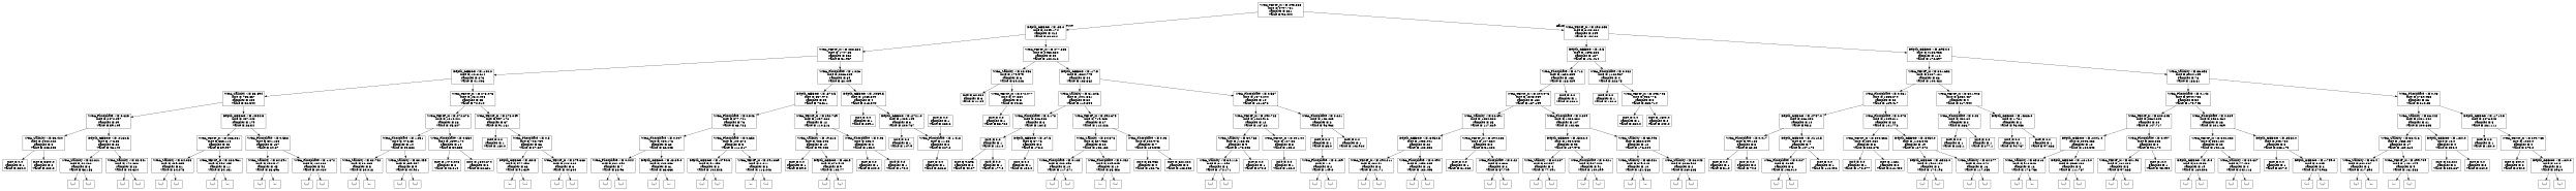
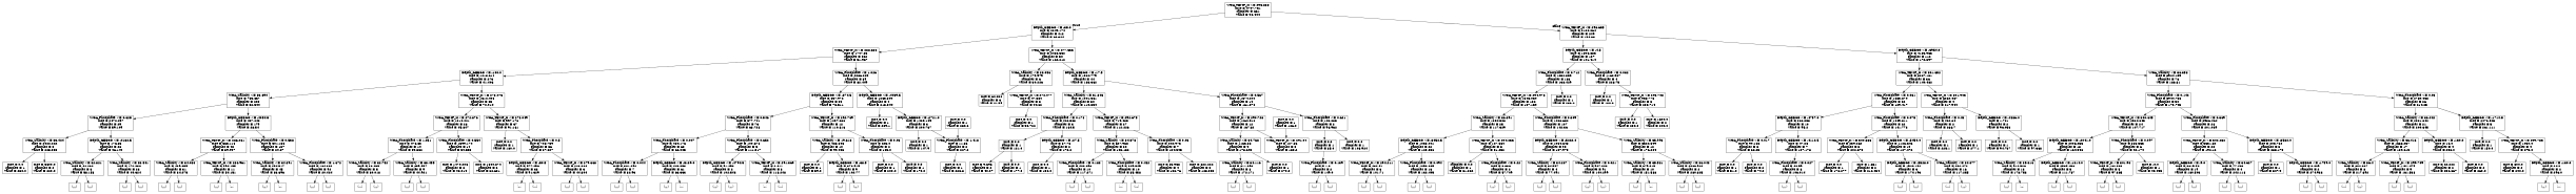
  digraph {
    node [shape=box]
    n1 [label="WOA_TEMP_K <= 293.858\nmse = 4797.731\nsamples = 661\nvalue = 98.444"]
    n2 [label="Depth_GEBCO <= -35.0\nmse = 2349.174\nsamples = 412\nvalue = 60.324"]
    n3 [label="WOA_TEMP_K <= 298.655\nmse = 3108.064\nsamples = 249\nvalue = 154.63"]
    n4 [label="WOA_TEMP_K <= 288.686\nmse = 1747.35\nsamples = 362\nvalue = 51.967"]
    n5 [label="WOA_TEMP_K <= 277.555\nmse = 2458.532\nsamples = 50\nvalue = 122.212"]
    n6 [label="Depth_GEBCO <= -4.5\nmse = 1896.883\nsamples = 137\nvalue = 141.414"]
    n7 [label="Depth_GEBCO <= -3954.0\nmse = 4185.955\nsamples = 112\nvalue = 172.397"]
    n8 [label="Depth_GEBCO <= -100.0\nmse = 1213.614\nsamples = 273\nvalue = 41.406"]
    n9 [label="WOA_Phosphate <= 1.026\nmse = 2036.889\nsamples = 89\nvalue = 82.449"]
    n10 [label="WOA_Salinity <= 23.056\nmse = 179.979\nsamples = 6\nvalue = 30.226"]
    n11 [label="Depth_GEBCO <= -17.5\nmse = 1584.779\nsamples = 44\nvalue = 133.362"]
    n12 [label="WOA_Salinity <= 33.694\nmse = 783.857\nsamples = 208\nvalue = 32.544"]
    n13 [label="WOA_TEMP_K <= 275.475\nmse = 1512.406\nsamples = 65\nvalue = 70.914"]
    n14 [label="Depth_GEBCO <= -374.5\nmse = 837.972\nsamples = 85\nvalue = 73.511"]
    n15 [label="Depth_GEBCO <= -4439.5\nmse = 1263.309\nsamples = 4\nvalue = 213.544"]
    n16 [label="WOA_Phosphate <= 0.625\nmse = 2470.297\nsamples = 29\nvalue = 59.109"]
    n17 [label="Depth_GEBCO <= -4054.5\nmse = 407.243\nsamples = 179\nvalue = 28.54"]
    n18 [label="WOA_TEMP_K <= 272.876\nmse = 1014.421\nsamples = 28\nvalue = 45.847"]
    n19 [label="WOA_TEMP_K <= 278.049\nmse = 997.176\nsamples = 37\nvalue = 91.161"]
    n20 [label="WOA_Salinity <= 33.424\nmse = 2422.222\nsamples = 3\nvalue = 223.333"]
    n21 [label="Depth_GEBCO <= -4182.5\nmse = 176.83\nsamples = 26\nvalue = 46.144"]
    n22 [label="WOA_TEMP_K <= 286.231\nmse = 565.118\nsamples = 42\nvalue = 39.997"]
    n23 [label="WOA_Phosphate <= 0.538\nmse = 301.133\nsamples = 137\nvalue = 24.87"]
    n24 [label="mse = 0.0\nsamples = 1\nvalue = 230.0"]
    n25 [label="mse = 3600.0\nsamples = 2\nvalue = 220.0"]
    n26 [label="WOA_Salinity <= 32.821\nmse = 42.262\nsamples = 3\nvalue = 58.158"]
    n27 [label="WOA_Salinity <= 33.541\nmse = 172.038\nsamples = 23\nvalue = 44.324"]
    n28 [label="(...)"]
    n29 [label="(...)"]
    n30 [label="(...)"]
    n31 [label="(...)"]
    n32 [label="WOA_Salinity <= 34.083\nmse = 439.659\nsamples = 31\nvalue = 34.275"]
    n33 [label="WOA_TEMP_K <= 286.961\nmse = 594.155\nsamples = 11\nvalue = 54.151"]
    n34 [label="WOA_Salinity <= 34.891\nmse = 454.517\nsamples = 45\nvalue = 33.696"]
    n35 [label="WOA_Phosphate <= 1.672\nmse = 164.882\nsamples = 92\nvalue = 20.424"]
    n36 [label="(...)"]
    n37 [label="(...)"]
    n38 [label="(...)"]
    n39 [label="(...)"]
    n40 [label="(...)"]
    n41 [label="(...)"]
    n42 [label="(...)"]
    n43 [label="(...)"]
    n44 [label="WOA_Phosphate <= 1.251\nmse = 476.83\nsamples = 14\nvalue = 39.332"]
    n45 [label="WOA_Phosphate <= 0.554\nmse = 1599.174\nsamples = 14\nvalue = 54.533"]
    n46 [label="mse = 0.0\nsamples = 1\nvalue = 180.0"]
    n47 [label="WOA_Phosphate <= 0.5\nmse = 708.739\nsamples = 36\nvalue = 87.607"]
    n48 [label="WOA_Salinity <= 32.752\nmse = 33.465\nsamples = 5\nvalue = 30.018"]
    n49 [label="WOA_Salinity <= 33.455\nmse = 659.557\nsamples = 9\nvalue = 44.921"]
    n50 [label="mse = 1470.206\nsamples = 8\nvalue = 48.014"]
    n51 [label="mse = 1640.874\nsamples = 6\nvalue = 62.681"]
    n52 [label="(...)"]
    n53 [label="(...)"]
    n54 [label="(...)"]
    n55 [label="(...)"]
    n56 [label="Depth_GEBCO <= -50.5\nmse = 577.296\nsamples = 33\nvalue = 91.329"]
    n57 [label="WOA_TEMP_K <= 279.668\nmse = 228.864\nsamples = 3\nvalue = 44.804"]
    n58 [label="(...)"]
    n59 [label="(...)"]
    n60 [label="(...)"]
    n61 [label="(...)"]
    n62 [label="WOA_Phosphate <= 0.546\nmse = 577.741\nsamples = 73\nvalue = 68.728"]
    n63 [label="WOA_TEMP_K <= 292.769\nmse = 1297.688\nsamples = 12\nvalue = 110.816"]
    n64 [label="mse = 0.0\nsamples = 1\nvalue = 239.1"]
    n65 [label="Depth_GEBCO <= -2721.0\nmse = 1405.149\nsamples = 3\nvalue = 200.767"]
    n66 [label="WOA_Phosphate <= 0.047\nmse = 484.176\nsamples = 68\nvalue = 66.005"]
    n67 [label="WOA_Phosphate <= 0.652\nmse = 100.678\nsamples = 5\nvalue = 111.517"]
    n68 [label="WOA_Salinity <= 19.618\nmse = 485.806\nsamples = 10\nvalue = 99.403"]
    n69 [label="WOA_Phosphate <= 0.03\nmse = 225.0\nsamples = 2\nvalue = 185.0"]
    n70 [label="WOA_Phosphate <= 0.044\nmse = 381.292\nsamples = 7\nvalue = 82.93"]
    n71 [label="Depth_GEBCO <= -5139.0\nmse = 448.053\nsamples = 61\nvalue = 63.333"]
    n72 [label="Depth_GEBCO <= -4794.5\nmse = 91.298\nsamples = 2\nvalue = 102.543"]
    n73 [label="WOA_TEMP_K <= 291.369\nmse = 2.011\nsamples = 3\nvalue = 118.248"]
    n74 [label="(...)"]
    n75 [label="(...)"]
    n76 [label="(...)"]
    n77 [label="(...)"]
    n78 [label="(...)"]
    n79 [label="(...)"]
    n80 [label="(...)"]
    n81 [label="(...)"]
    n82 [label="mse = 0.0\nsamples = 1\nvalue = 59.0"]
    n83 [label="Depth_GEBCO <= -38.5\nmse = 378.919\nsamples = 9\nvalue = 102.77"]
    n84 [label="mse = 0.0\nsamples = 1\nvalue = 200.0"]
    n85 [label="mse = 0.0\nsamples = 1\nvalue = 170.0"]
    n86 [label="(...)"]
    n87 [label="(...)"]
    n88 [label="mse = 0.0\nsamples = 1\nvalue = 147.9"]
    n89 [label="WOA_Phosphate <= 1.418\nmse = 11.56\nsamples = 2\nvalue = 227.2"]
    n90 [label="mse = 0.0\nsamples = 1\nvalue = 223.8"]
    n91 [label="mse = 0.0\nsamples = 1\nvalue = 230.6"]
    n92 [label="mse = 60.336\nsamples = 3\nvalue = 21.59"]
    n93 [label="WOA_TEMP_K <= 272.077\nmse = 47.884\nsamples = 3\nvalue = 44.62"]
    n94 [label="WOA_Salinity <= 31.846\nmse = 1001.361\nsamples = 30\nvalue = 119.354"]
    n95 [label="WOA_Phosphate <= 0.567\nmse = 1574.244\nsamples = 14\nvalue = 161.378"]
    n96 [label="mse = 0.0\nsamples = 1\nvalue = 53.722"]
    n97 [label="mse = 9.696\nsamples = 2\nvalue = 40.07"]
    n98 [label="WOA_Phosphate <= 0.178\nmse = 426.583\nsamples = 3\nvalue = 164.5"]
    n99 [label="WOA_TEMP_K <= 292.675\nmse = 719.485\nsamples = 27\nvalue = 112.226"]
    n100 [label="WOA_TEMP_K <= 290.728\nmse = 1260.916\nsamples = 12\nvalue = 167.82"]
    n101 [label="WOA_Phosphate <= 0.621\nmse = 143.085\nsamples = 2\nvalue = 96.962"]
    n102 [label="mse = 0.0\nsamples = 1\nvalue = 121.0"]
    n103 [label="Depth_GEBCO <= -27.5\nmse = 57.76\nsamples = 2\nvalue = 173.2"]
    n104 [label="WOA_Salinity <= 34.378\nmse = 627.968\nsamples = 20\nvalue = 103.132"]
    n105 [label="WOA_Phosphate <= 0.03\nmse = 242.975\nsamples = 7\nvalue = 134.545"]
    n106 [label="mse = 0.0\nsamples = 1\nvalue = 177.0"]
    n107 [label="mse = 0.0\nsamples = 1\nvalue = 158.0"]
    n108 [label="WOA_Phosphate <= 0.183\nmse = 400.896\nsamples = 10\nvalue = 117.271"]
    n109 [label="WOA_Phosphate <= 0.482\nmse = 349.549\nsamples = 10\nvalue = 85.458"]
    n110 [label="mse = 35.938\nsamples = 4\nvalue = 138.76"]
    n111 [label="mse = 622.222\nsamples = 3\nvalue = 123.333"]
    n112 [label="(...)"]
    n113 [label="(...)"]
    n114 [label="(...)"]
    n115 [label="(...)"]
    n116 [label="WOA_Salinity <= 34.768\nmse = 1165.85\nsamples = 9\nvalue = 178.693"]
    n117 [label="WOA_TEMP_K <= 291.04\nmse = 127.36\nsamples = 3\nvalue = 135.2"]
    n118 [label="mse = 0.0\nsamples = 1\nvalue = 85.0"]
    n119 [label="mse = 0.0\nsamples = 1\nvalue = 108.924"]
    n120 [label="WOA_Salinity <= 34.116\nmse = 611.096\nsamples = 8\nvalue = 172.171"]
    n121 [label="mse = 0.0\nsamples = 1\nvalue = 270.0"]
    n122 [label="mse = 0.0\nsamples = 1\nvalue = 126.0"]
    n123 [label="(...)"]
    n124 [label="(...)"]
    n125 [label="WOA_Phosphate <= 0.139\nmse = 1.0\nsamples = 2\nvalue = 149.0"]
    n126 [label="(...)"]
    n127 [label="(...)"]
    n128 [label="WOA_Phosphate <= 0.712\nmse = 1652.359\nsamples = 133\nvalue = 138.429"]
    n129 [label="WOA_Phosphate <= 0.032\nmse = 1160.937\nsamples = 4\nvalue = 228.75"]
    n130 [label="WOA_TEMP_K <= 301.652\nmse = 3287.131\nsamples = 36\nvalue = 140.482"]
    n131 [label="WOA_Salinity <= 36.358\nmse = 3924.159\nsamples = 76\nvalue = 186.81"]
    n132 [label="WOA_TEMP_K <= 294.975\nmse = 1548.059\nsamples = 132\nvalue = 137.159"]
    n133 [label="mse = 0.0\nsamples = 1\nvalue = 236.2"]
    n134 [label="mse = 0.0\nsamples = 1\nvalue = 180.0"]
    n135 [label="WOA_TEMP_K <= 295.708\nmse = 938.776\nsamples = 3\nvalue = 235.714"]
    n136 [label="WOA_Salinity <= 36.691\nmse = 1354.508\nsamples = 25\nvalue = 117.329"]
    n137 [label="WOA_Phosphate <= 0.309\nmse = 1468.632\nsamples = 107\nvalue = 142.36"]
    n138 [label="Depth_GEBCO <= -3052.5\nmse = 1033.041\nsamples = 22\nvalue = 123.336"]
    n139 [label="WOA_TEMP_K <= 294.255\nmse = 127.564\nsamples = 3\nvalue = 51.252"]
    n140 [label="Depth_GEBCO <= -5222.0\nmse = 1034.648\nsamples = 95\nvalue = 137.973"]
    n141 [label="WOA_Salinity <= 35.993\nmse = 3522.599\nsamples = 12\nvalue = 176.204"]
    n142 [label="WOA_TEMP_K <= 294.211\nmse = 232.51\nsamples = 6\nvalue = 101.71"]
    n143 [label="WOA_Phosphate <= 0.094\nmse = 1090.369\nsamples = 16\nvalue = 132.405"]
-   n144 [label="mse = 0.0\nsamples = 1\nvalue = 31.882"]
+   n144 [label="samples = 0.0\nsamples = 1\nvalue = 31.882"]
    n145 [label="WOA_Phosphate <= 0.22\nmse = 3.336\nsamples = 2\nvalue = 57.709"]
    n146 [label="(...)"]
    n147 [label="(...)"]
    n148 [label="(...)"]
    n149 [label="(...)"]
    n150 [label="(...)"]
    n151 [label="(...)"]
    n152 [label="WOA_Salinity <= 34.237\nmse = 34.557\nsamples = 4\nvalue = 77.491"]
    n153 [label="WOA_Phosphate <= 0.021\nmse = 927.008\nsamples = 91\nvalue = 140.299"]
    n154 [label="WOA_Salinity <= 35.581\nmse = 679.015\nsamples = 10\nvalue = 151.588"]
    n155 [label="WOA_Salinity <= 36.043\nmse = 2086.922\nsamples = 2\nvalue = 280.825"]
    n156 [label="(...)"]
    n157 [label="(...)"]
    n158 [label="(...)"]
    n159 [label="(...)"]
    n160 [label="(...)"]
    n161 [label="(...)"]
    n162 [label="(...)"]
    n163 [label="(...)"]
    n164 [label="mse = 0.0\nsamples = 1\nvalue = 230.0"]
    n165 [label="mse = 1600.0\nsamples = 2\nvalue = 240.0"]
    n166 [label="WOA_Phosphate <= 0.061\nmse = 1883.879\nsamples = 32\nvalue = 129.417"]
    n167 [label="WOA_TEMP_K <= 301.943\nmse = 6252.487\nsamples = 4\nvalue = 217.944"]
    n168 [label="WOA_Phosphate <= 0.142\nmse = 3944.736\nsamples = 50\nvalue = 173.743"]
    n169 [label="WOA_Phosphate <= 0.03\nmse = 2769.438\nsamples = 26\nvalue = 214.25"]
    n170 [label="Depth_GEBCO <= -4757.0\nmse = 386.053\nsamples = 10\nvalue = 95.2"]
    n171 [label="WOA_Phosphate <= 0.075\nmse = 1849.311\nsamples = 22\nvalue = 141.773"]
    n172 [label="WOA_Phosphate <= 0.43\nmse = 432.64\nsamples = 2\nvalue = 266.7"]
    n173 [label="Depth_GEBCO <= -4886.0\nmse = 1.731\nsamples = 2\nvalue = 96.053"]
    n174 [label="WOA_Phosphate <= 0.017\nmse = 99.188\nsamples = 3\nvalue = 68.25"]
    n175 [label="Depth_GEBCO <= -4112.5\nmse = 47.28\nsamples = 7\nvalue = 107.178"]
    n176 [label="WOA_TEMP_K <= 300.636\nmse = 239.262\nsamples = 3\nvalue = 202.675"]
    n177 [label="Depth_GEBCO <= -5454.0\nmse = 1126.546\nsamples = 19\nvalue = 127.072"]
    n178 [label="mse = 0.0\nsamples = 1\nvalue = 51.0"]
    n179 [label="mse = 0.0\nsamples = 2\nvalue = 74.0"]
    n180 [label="WOA_Phosphate <= 0.027\nmse = 40.99\nsamples = 6\nvalue = 106.014"]
-   n181 [label="mse = 0.0\nsamples = 1\nvalue = 116.492"]
    n182 [label="(...)"]
    n183 [label="(...)"]
    n184 [label="mse = 0.0\nsamples = 1\nvalue = 178.277"]
    n185 [label="mse = 1.631\nsamples = 2\nvalue = 212.434"]
    n186 [label="Depth_GEBCO <= -5528.0\nmse = 1920.152\nsamples = 3\nvalue = 174.193"]
    n187 [label="WOA_Salinity <= 34.377\nmse = 402.272\nsamples = 16\nvalue = 117.255"]
    n188 [label="(...)"]
    n189 [label="(...)"]
    n190 [label="(...)"]
    n191 [label="(...)"]
    n192 [label="mse = 0.0\nsamples = 1\nvalue = 225.1"]
    n193 [label="mse = 0.0\nsamples = 1\nvalue = 277.1"]
    n194 [label="mse = 0.0\nsamples = 1\nvalue = 94.737"]
    n195 [label="mse = 0.0\nsamples = 1\nvalue = 97.368"]
    n196 [label="WOA_TEMP_K <= 300.645\nmse = 2564.845\nsamples = 24\nvalue = 147.717"]
    n197 [label="WOA_Phosphate <= 0.369\nmse = 3936.464\nsamples = 26\nvalue = 201.039"]
    n198 [label="WOA_Salinity <= 36.442\nmse = 2031.842\nsamples = 21\nvalue = 200.645"]
    n199 [label="Depth_GEBCO <= -1714.5\nmse = 2476.543\nsamples = 5\nvalue = 261.111"]
    n200 [label="Depth_GEBCO <= -2041.0\nmse = 2006.255\nsamples = 18\nvalue = 164.548"]
    n201 [label="WOA_Phosphate <= 0.097\nmse = 388.355\nsamples = 6\nvalue = 92.174"]
    n202 [label="WOA_TEMP_K <= 302.232\nmse = 3531.82\nsamples = 23\nvalue = 192.16"]
    n203 [label="Depth_GEBCO <= -3582.0\nmse = 203.782\nsamples = 3\nvalue = 283.175"]
    n204 [label="WOA_Salinity <= 35.316\nmse = 912.526\nsamples = 13\nvalue = 178.753"]
    n205 [label="Depth_GEBCO <= -1314.0\nmse = 2535.436\nsamples = 5\nvalue = 111.787"]
    n206 [label="WOA_TEMP_K <= 301.93\nmse = 162.033\nsamples = 5\nvalue = 97.365"]
    n207 [label="mse = -0.0\nsamples = 1\nvalue = 45.455"]
    n208 [label="(...)"]
    n209 [label="(...)"]
    n210 [label="(...)"]
    n211 [label="(...)"]
    n212 [label="(...)"]
    n213 [label="(...)"]
    n214 [label="Depth_GEBCO <= -9.0\nmse = 3619.58\nsamples = 19\nvalue = 180.503"]
    n215 [label="WOA_Salinity <= 34.627\nmse = 77.483\nsamples = 4\nvalue = 242.118"]
    n216 [label="mse = 0.0\nsamples = 1\nvalue = 307.9"]
    n217 [label="Depth_GEBCO <= -1759.0\nmse = 0.009\nsamples = 2\nvalue = 274.933"]
    n218 [label="(...)"]
    n219 [label="(...)"]
    n220 [label="(...)"]
    n221 [label="(...)"]
    n222 [label="(...)"]
    n223 [label="(...)"]
    n224 [label="WOA_Salinity <= 36.416\nmse = 1665.237\nsamples = 17\nvalue = 189.615"]
    n225 [label="Depth_GEBCO <= -130.0\nmse = 16.0\nsamples = 4\nvalue = 258.0"]
    n226 [label="mse = 0.0\nsamples = 1\nvalue = 150.0"]
    n227 [label="WOA_TEMP_K <= 299.783\nmse = 1050.0\nsamples = 4\nvalue = 275.0"]
    n228 [label="WOA_Salinity <= 36.4\nmse = 602.367\nsamples = 8\nvalue = 217.692"]
    n229 [label="WOA_TEMP_K <= 299.709\nmse = 1151.479\nsamples = 9\nvalue = 161.538"]
    n230 [label="mse = 22.222\nsamples = 2\nvalue = 256.667"]
    n231 [label="mse = 0.0\nsamples = 2\nvalue = 260.0"]
    n232 [label="(...)"]
    n233 [label="(...)"]
    n234 [label="(...)"]
    n235 [label="(...)"]
    n236 [label="mse = 800.0\nsamples = 2\nvalue = 240.0"]
    n237 [label="Depth_GEBCO <= -130.0\nmse = 24.0\nsamples = 2\nvalue = 296.0"]
    n238 [label="(...)"]
    n239 [label="(...)"]
    n1 -> n2 [headlabel=True labelangle=45 labeldistance=2.5]
    n1 -> n3 [headlabel=False labelangle=-45 labeldistance=2.5]
    n2 -> n4
    n2 -> n5
    n3 -> n6
    n3 -> n7
    n4 -> n8
    n4 -> n9
    n5 -> n10
    n5 -> n11
    n6 -> n128
    n6 -> n129
    n7 -> n130
    n7 -> n131
    n8 -> n12
    n8 -> n13
    n9 -> n14
    n9 -> n15
    n10 -> n92
    n10 -> n93
    n11 -> n94
    n11 -> n95
    n12 -> n16
    n12 -> n17
    n13 -> n18
    n13 -> n19
    n14 -> n62
    n14 -> n63
    n15 -> n64
    n15 -> n65
    n16 -> n20
    n16 -> n21
    n17 -> n22
    n17 -> n23
    n18 -> n44
    n18 -> n45
    n19 -> n46
    n19 -> n47
    n20 -> n24
    n20 -> n25
    n21 -> n26
    n21 -> n27
    n22 -> n32
    n22 -> n33
    n23 -> n34
    n23 -> n35
    n26 -> n28
    n26 -> n29
    n27 -> n30
    n27 -> n31
    n32 -> n36
    n32 -> n37
    n33 -> n38
    n33 -> n39
    n34 -> n40
    n34 -> n41
    n35 -> n42
    n35 -> n43
    n44 -> n48
    n44 -> n49
    n45 -> n50
    n45 -> n51
    n47 -> n56
    n47 -> n57
    n48 -> n52
    n48 -> n53
    n49 -> n54
    n49 -> n55
    n56 -> n58
    n56 -> n59
    n57 -> n60
    n57 -> n61
    n62 -> n66
    n62 -> n67
    n63 -> n68
    n63 -> n69
    n65 -> n88
    n65 -> n89
    n66 -> n70
    n66 -> n71
    n67 -> n72
    n67 -> n73
    n68 -> n82
    n68 -> n83
    n69 -> n84
    n69 -> n85
    n70 -> n74
    n70 -> n75
    n71 -> n76
    n71 -> n77
    n72 -> n78
    n72 -> n79
    n73 -> n80
    n73 -> n81
    n83 -> n86
    n83 -> n87
    n89 -> n90
    n91 -> n89
    n93 -> n96
    n94 -> n98
    n94 -> n99
    n95 -> n100
    n95 -> n101
    n98 -> n102
    n98 -> n103
    n99 -> n104
    n99 -> n105
    n100 -> n116
    n100 -> n117
    n101 -> n118
    n101 -> n119
    n102 -> n97
    n102 -> n106
    n103 -> n107
    n104 -> n108
    n104 -> n109
    n105 -> n110
    n105 -> n111
    n108 -> n112
    n108 -> n113
    n109 -> n114
    n109 -> n115
    n116 -> n120
    n116 -> n121
-   n117 -> n122
+   n122 -> n117
    n118 -> n125
    n120 -> n123
    n120 -> n124
    n125 -> n126
    n125 -> n127
    n128 -> n132
    n128 -> n133
    n129 -> n134
    n129 -> n135
    n130 -> n166
    n130 -> n167
    n131 -> n168
    n131 -> n169
    n132 -> n136
    n132 -> n137
    n135 -> n164
    n135 -> n165
    n136 -> n138
    n136 -> n139
    n137 -> n140
    n137 -> n141
    n138 -> n142
    n138 -> n143
    n139 -> n144
    n139 -> n145
    n140 -> n152
    n140 -> n153
    n141 -> n154
    n141 -> n155
    n142 -> n146
    n142 -> n147
    n143 -> n148
    n143 -> n149
    n145 -> n150
    n145 -> n151
    n152 -> n156
    n152 -> n157
    n153 -> n158
    n153 -> n159
    n154 -> n160
    n154 -> n161
    n155 -> n162
    n155 -> n163
    n166 -> n170
    n166 -> n171
    n167 -> n172
    n167 -> n173
    n168 -> n196
    n168 -> n197
    n169 -> n198
    n169 -> n199
    n170 -> n174
    n170 -> n175
    n171 -> n176
    n171 -> n177
    n172 -> n192
    n172 -> n193
    n173 -> n194
    n173 -> n195
    n174 -> n178
    n174 -> n179
    n175 -> n180
-   n175 -> n181
    n176 -> n184
    n176 -> n185
    n177 -> n186
    n177 -> n187
    n180 -> n182
    n180 -> n183
    n186 -> n188
    n186 -> n189
    n187 -> n190
    n187 -> n191
    n196 -> n200
    n196 -> n201
    n197 -> n202
    n197 -> n203
    n198 -> n224
    n198 -> n225
    n199 -> n226
    n199 -> n227
    n200 -> n204
    n200 -> n205
    n201 -> n206
    n201 -> n207
    n202 -> n214
    n202 -> n215
    n203 -> n216
    n203 -> n217
    n204 -> n208
    n204 -> n209
    n205 -> n210
    n205 -> n211
    n206 -> n212
    n206 -> n213
    n214 -> n218
    n214 -> n219
    n215 -> n220
    n215 -> n221
    n217 -> n222
    n217 -> n223
    n224 -> n228
    n224 -> n229
    n225 -> n230
    n225 -> n231
    n227 -> n236
    n227 -> n237
    n228 -> n232
    n228 -> n233
    n229 -> n234
    n229 -> n235
    n237 -> n238
    n237 -> n239
  }
